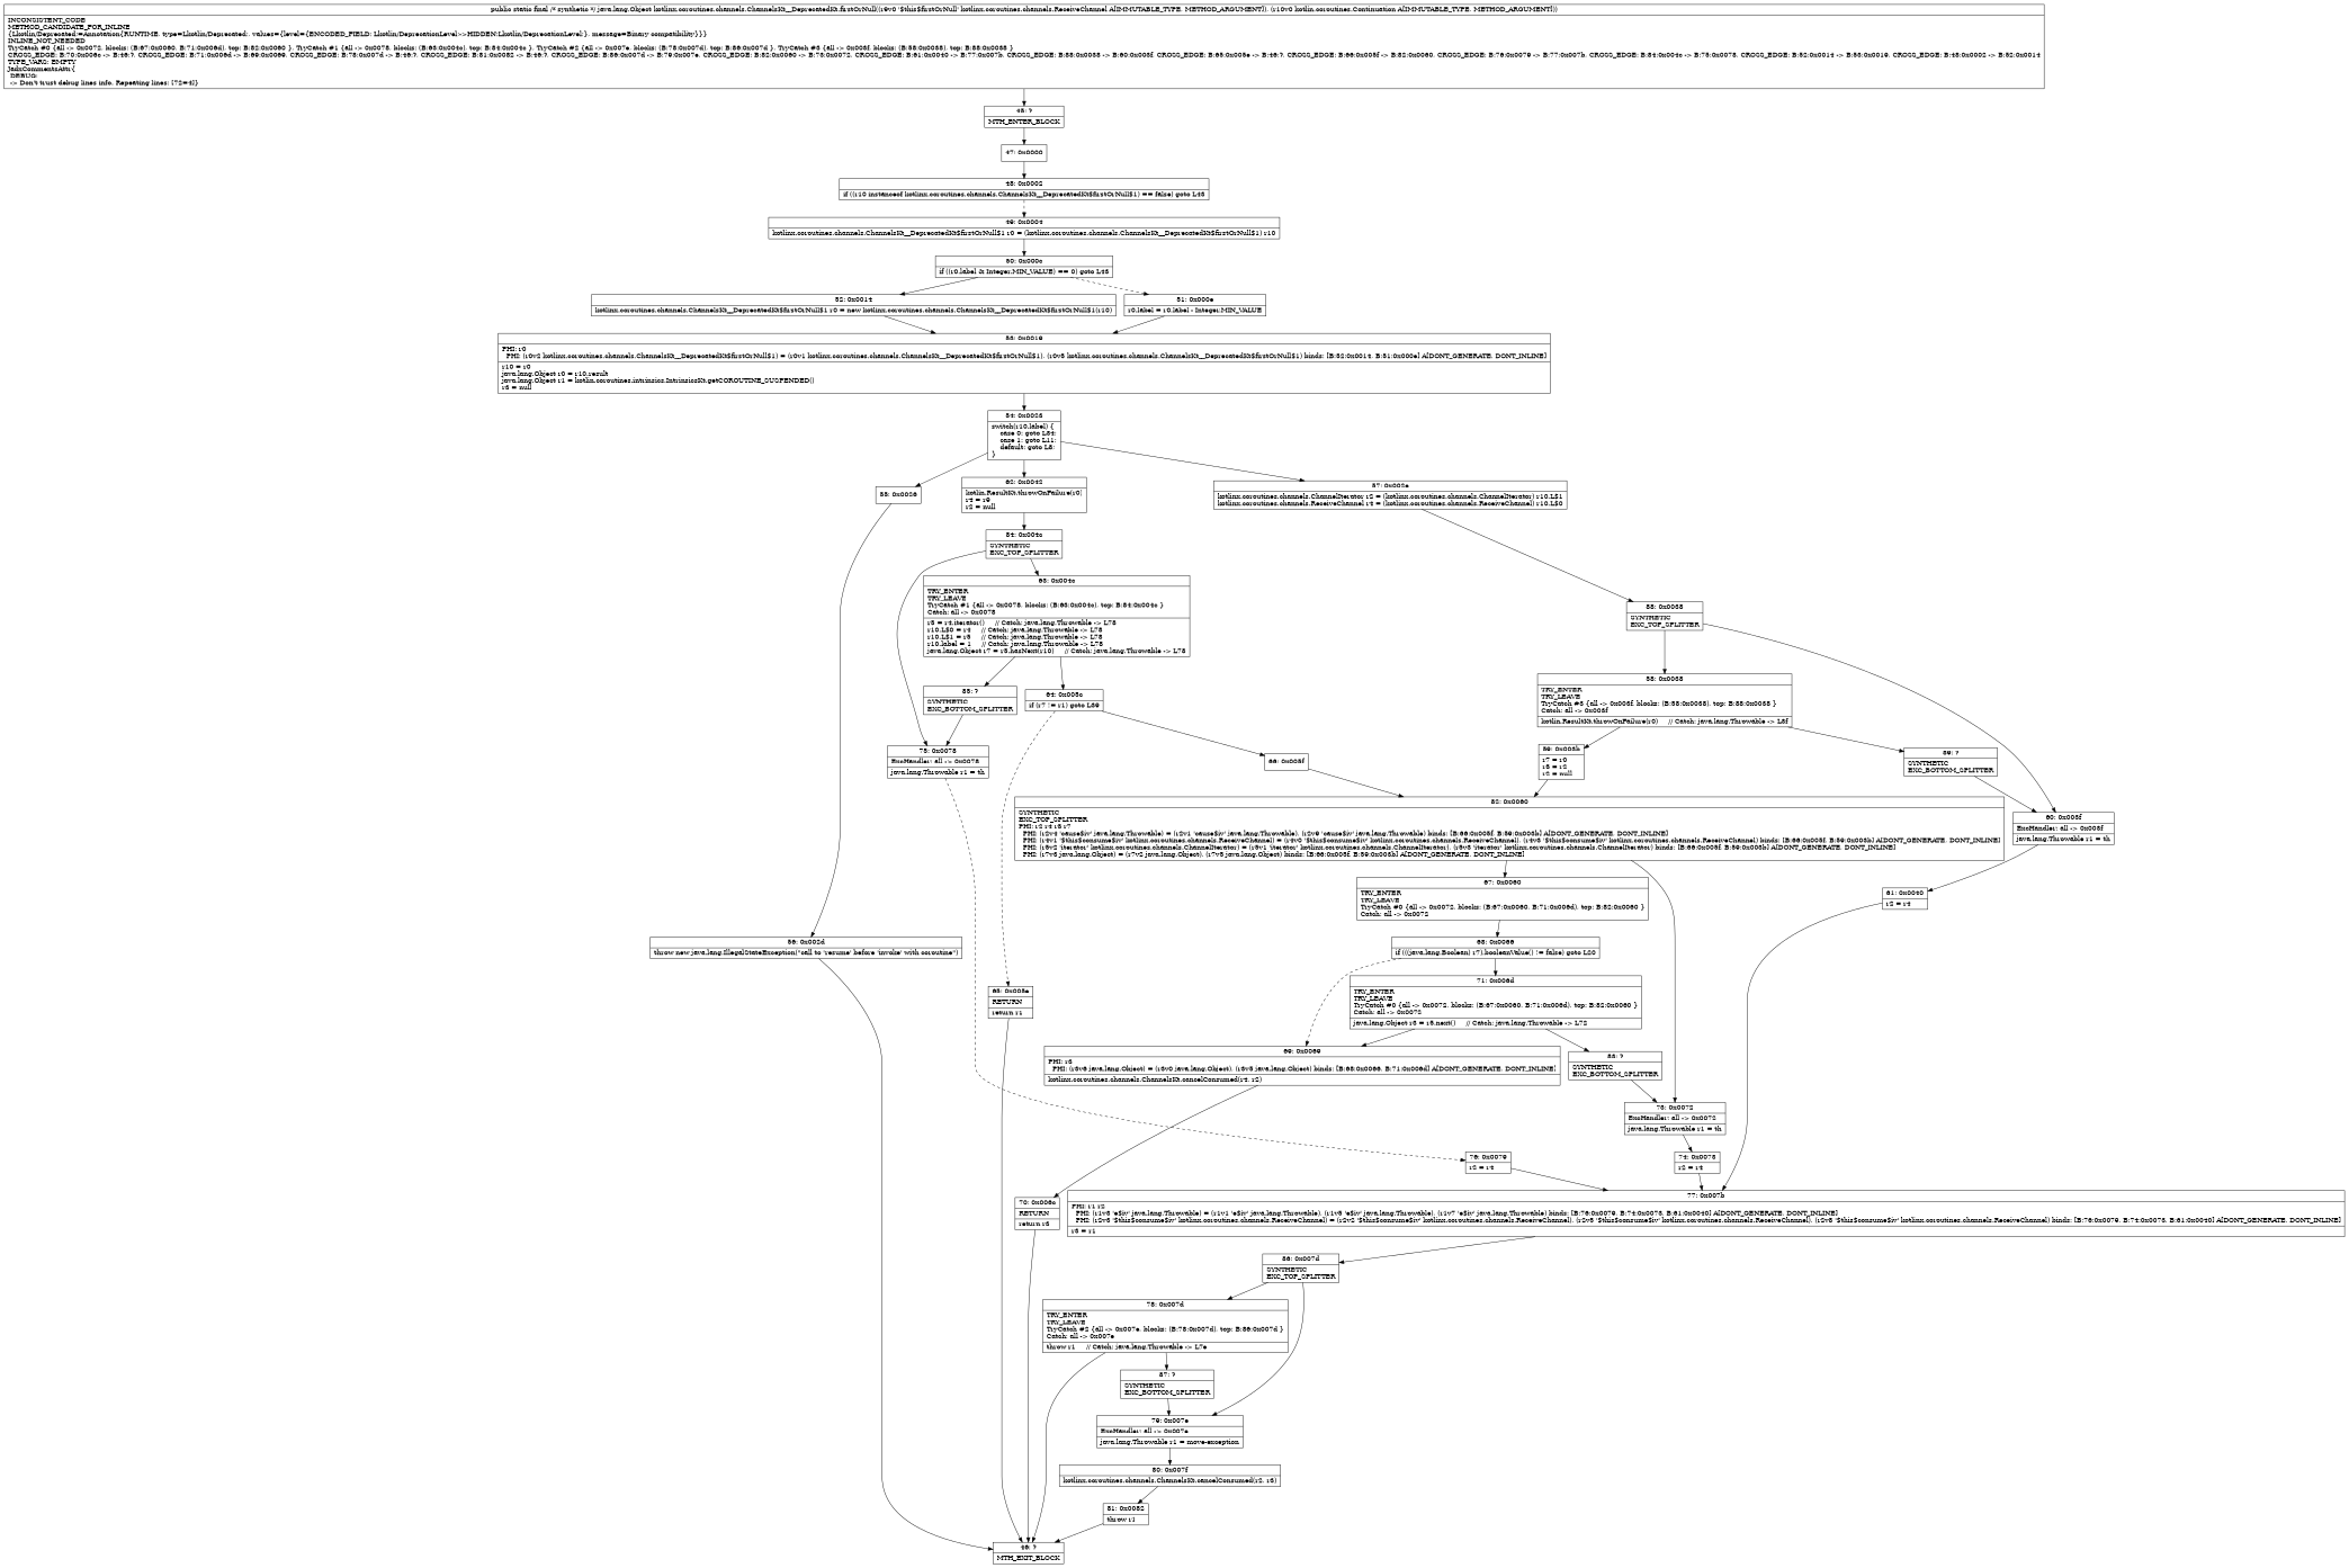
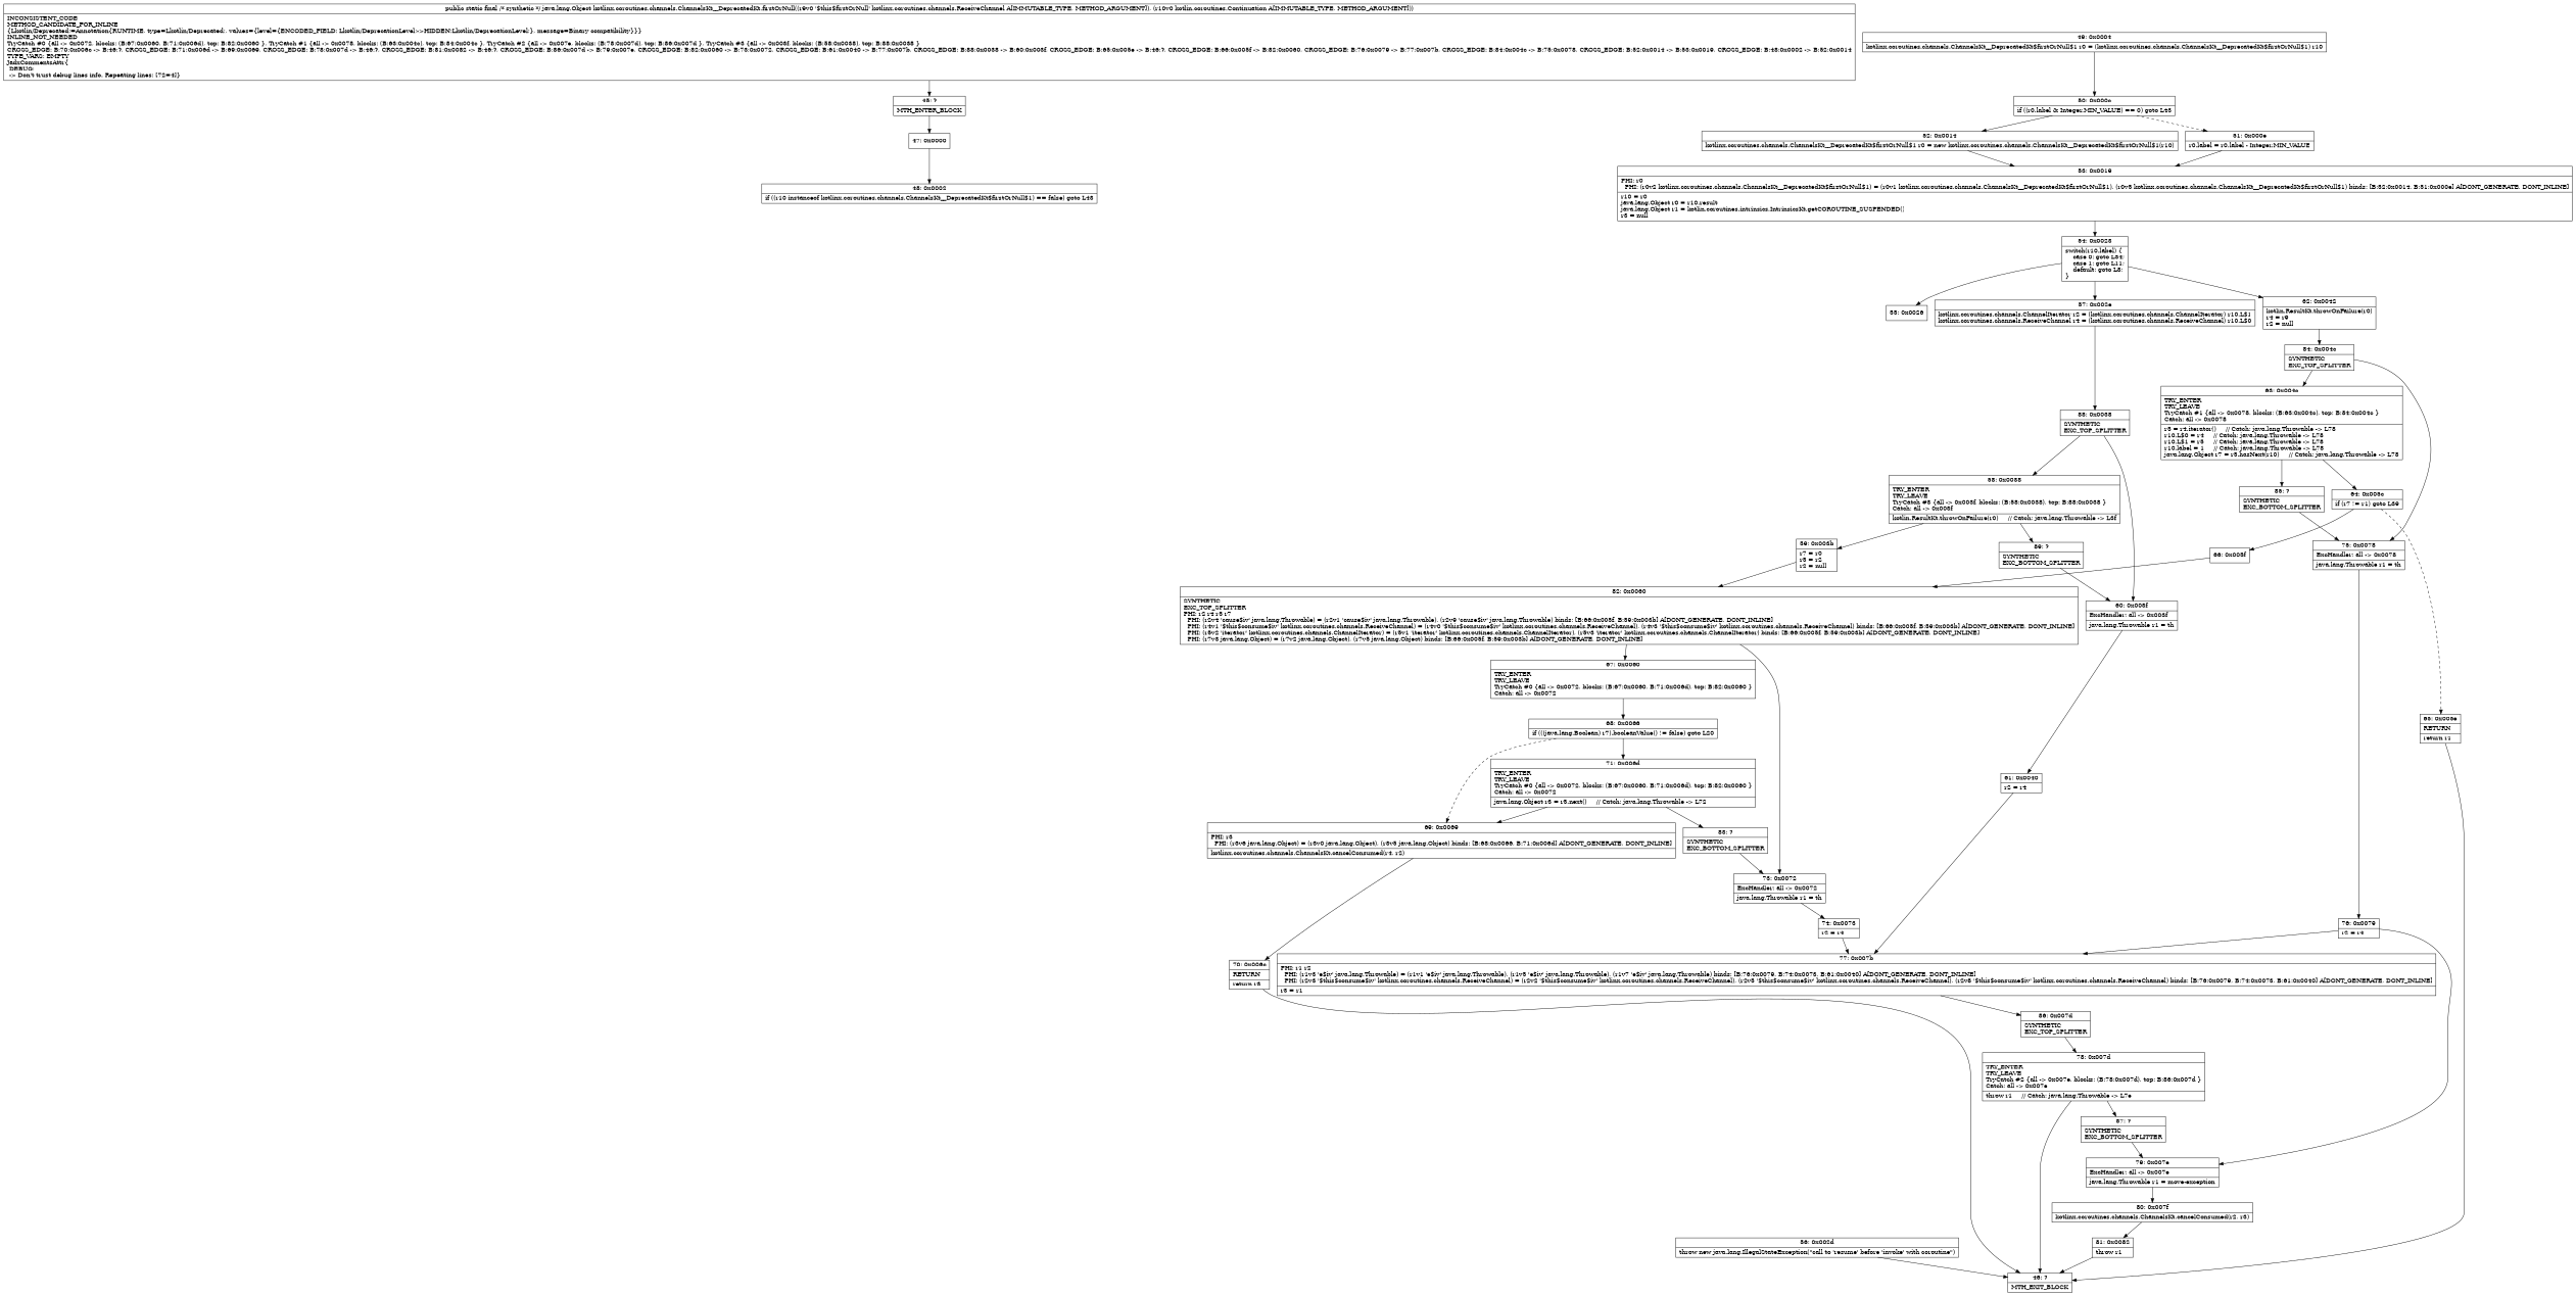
  digraph {
    node [shape=record]
    n1 [label="{45\:\ ?|MTH_ENTER_BLOCK\l}"]
    n2 [label="{47\:\ 0x0000}"]
    n3 [label="{48\:\ 0x0002|if ((r10 instanceof kotlinx.coroutines.channels.ChannelsKt__DeprecatedKt$firstOrNull$1) == false) goto L43\l}"]
    n4 [label="{49\:\ 0x0004|kotlinx.coroutines.channels.ChannelsKt__DeprecatedKt$firstOrNull$1 r0 = (kotlinx.coroutines.channels.ChannelsKt__DeprecatedKt$firstOrNull$1) r10\l}"]
    n5 [label="{50\:\ 0x000c|if ((r0.label & Integer.MIN_VALUE) == 0) goto L43\l}"]
    n6 [label="{52\:\ 0x0014|kotlinx.coroutines.channels.ChannelsKt__DeprecatedKt$firstOrNull$1 r0 = new kotlinx.coroutines.channels.ChannelsKt__DeprecatedKt$firstOrNull$1(r10)\l}"]
    n7 [label="{53\:\ 0x0019|PHI: r0 \l  PHI: (r0v2 kotlinx.coroutines.channels.ChannelsKt__DeprecatedKt$firstOrNull$1) = (r0v1 kotlinx.coroutines.channels.ChannelsKt__DeprecatedKt$firstOrNull$1), (r0v5 kotlinx.coroutines.channels.ChannelsKt__DeprecatedKt$firstOrNull$1) binds: [B:52:0x0014, B:51:0x000e] A[DONT_GENERATE, DONT_INLINE]\l|r10 = r0\ljava.lang.Object r0 = r10.result\ljava.lang.Object r1 = kotlin.coroutines.intrinsics.IntrinsicsKt.getCOROUTINE_SUSPENDED()\lr3 = null\l}"]
    n8 [label="{51\:\ 0x000e|r0.label = r0.label \- Integer.MIN_VALUE\l}"]
    n9 [label="{54\:\ 0x0023|switch(r10.label) \{\l    case 0: goto L34;\l    case 1: goto L11;\l    default: goto L8;\l\}\l}"]
    n10 [label="{55\:\ 0x0026}"]
    n11 [label="{57\:\ 0x002e|kotlinx.coroutines.channels.ChannelIterator r2 = (kotlinx.coroutines.channels.ChannelIterator) r10.L$1\lkotlinx.coroutines.channels.ReceiveChannel r4 = (kotlinx.coroutines.channels.ReceiveChannel) r10.L$0\l}"]
    n12 [label="{62\:\ 0x0042|kotlin.ResultKt.throwOnFailure(r0)\lr4 = r9\lr2 = null\l}"]
    n13 [label="{56\:\ 0x002d|throw new java.lang.IllegalStateException(\"call to 'resume' before 'invoke' with coroutine\")\l}"]
    n14 [label="{88\:\ 0x0038|SYNTHETIC\lEXC_TOP_SPLITTER\l}"]
    n15 [label="{84\:\ 0x004c|SYNTHETIC\lEXC_TOP_SPLITTER\l}"]
    n16 [label="{46\:\ ?|MTH_EXIT_BLOCK\l}"]
    n17 [label="{58\:\ 0x0038|TRY_ENTER\lTRY_LEAVE\lTryCatch #3 \{all \-\> 0x003f, blocks: (B:58:0x0038), top: B:88:0x0038 \}\lCatch: all \-\> 0x003f\l|kotlin.ResultKt.throwOnFailure(r0)     \/\/ Catch: java.lang.Throwable \-\> L3f\l}"]
    n18 [label="{60\:\ 0x003f|ExcHandler: all \-\> 0x003f\l|java.lang.Throwable r1 = th\l}"]
    n19 [label="{59\:\ 0x003b|r7 = r0\lr5 = r2\lr2 = null\l}"]
    n20 [label="{89\:\ ?|SYNTHETIC\lEXC_BOTTOM_SPLITTER\l}"]
    n21 [label="{61\:\ 0x0040|r2 = r4\l}"]
    n22 [label="{82\:\ 0x0060|SYNTHETIC\lEXC_TOP_SPLITTER\lPHI: r2 r4 r5 r7 \l  PHI: (r2v4 'cause$iv' java.lang.Throwable) = (r2v1 'cause$iv' java.lang.Throwable), (r2v9 'cause$iv' java.lang.Throwable) binds: [B:66:0x005f, B:59:0x003b] A[DONT_GENERATE, DONT_INLINE]\l  PHI: (r4v1 '$this$consume$iv' kotlinx.coroutines.channels.ReceiveChannel) = (r4v0 '$this$consume$iv' kotlinx.coroutines.channels.ReceiveChannel), (r4v3 '$this$consume$iv' kotlinx.coroutines.channels.ReceiveChannel) binds: [B:66:0x005f, B:59:0x003b] A[DONT_GENERATE, DONT_INLINE]\l  PHI: (r5v2 'iterator' kotlinx.coroutines.channels.ChannelIterator) = (r5v1 'iterator' kotlinx.coroutines.channels.ChannelIterator), (r5v3 'iterator' kotlinx.coroutines.channels.ChannelIterator) binds: [B:66:0x005f, B:59:0x003b] A[DONT_GENERATE, DONT_INLINE]\l  PHI: (r7v3 java.lang.Object) = (r7v2 java.lang.Object), (r7v5 java.lang.Object) binds: [B:66:0x005f, B:59:0x003b] A[DONT_GENERATE, DONT_INLINE]\l}"]
    n23 [label="{67\:\ 0x0060|TRY_ENTER\lTRY_LEAVE\lTryCatch #0 \{all \-\> 0x0072, blocks: (B:67:0x0060, B:71:0x006d), top: B:82:0x0060 \}\lCatch: all \-\> 0x0072\l}"]
    n24 [label="{73\:\ 0x0072|ExcHandler: all \-\> 0x0072\l|java.lang.Throwable r1 = th\l}"]
    n25 [label="{68\:\ 0x0066|if (((java.lang.Boolean) r7).booleanValue() != false) goto L20\l}"]
    n26 [label="{74\:\ 0x0073|r2 = r4\l}"]
    n27 [label="{69\:\ 0x0069|PHI: r3 \l  PHI: (r3v6 java.lang.Object) = (r3v0 java.lang.Object), (r3v5 java.lang.Object) binds: [B:68:0x0066, B:71:0x006d] A[DONT_GENERATE, DONT_INLINE]\l|kotlinx.coroutines.channels.ChannelsKt.cancelConsumed(r4, r2)\l}"]
    n28 [label="{71\:\ 0x006d|TRY_ENTER\lTRY_LEAVE\lTryCatch #0 \{all \-\> 0x0072, blocks: (B:67:0x0060, B:71:0x006d), top: B:82:0x0060 \}\lCatch: all \-\> 0x0072\l|java.lang.Object r3 = r5.next()     \/\/ Catch: java.lang.Throwable \-\> L72\l}"]
    n29 [label="{70\:\ 0x006c|RETURN\l|return r3\l}"]
    n30 [label="{83\:\ ?|SYNTHETIC\lEXC_BOTTOM_SPLITTER\l}"]
    n31 [label="{77\:\ 0x007b|PHI: r1 r2 \l  PHI: (r1v3 'e$iv' java.lang.Throwable) = (r1v1 'e$iv' java.lang.Throwable), (r1v5 'e$iv' java.lang.Throwable), (r1v7 'e$iv' java.lang.Throwable) binds: [B:76:0x0079, B:74:0x0073, B:61:0x0040] A[DONT_GENERATE, DONT_INLINE]\l  PHI: (r2v3 '$this$consume$iv' kotlinx.coroutines.channels.ReceiveChannel) = (r2v2 '$this$consume$iv' kotlinx.coroutines.channels.ReceiveChannel), (r2v5 '$this$consume$iv' kotlinx.coroutines.channels.ReceiveChannel), (r2v8 '$this$consume$iv' kotlinx.coroutines.channels.ReceiveChannel) binds: [B:76:0x0079, B:74:0x0073, B:61:0x0040] A[DONT_GENERATE, DONT_INLINE]\l|r3 = r1\l}"]
    n32 [label="{86\:\ 0x007d|SYNTHETIC\lEXC_TOP_SPLITTER\l}"]
    n33 [label="{78\:\ 0x007d|TRY_ENTER\lTRY_LEAVE\lTryCatch #2 \{all \-\> 0x007e, blocks: (B:78:0x007d), top: B:86:0x007d \}\lCatch: all \-\> 0x007e\l|throw r1     \/\/ Catch: java.lang.Throwable \-\> L7e\l}"]
    n34 [label="{79\:\ 0x007e|ExcHandler: all \-\> 0x007e\l|java.lang.Throwable r1 = move\-exception\l}"]
    n35 [label="{87\:\ ?|SYNTHETIC\lEXC_BOTTOM_SPLITTER\l}"]
    n36 [label="{80\:\ 0x007f|kotlinx.coroutines.channels.ChannelsKt.cancelConsumed(r2, r3)\l}"]
    n37 [label="{81\:\ 0x0082|throw r1\l}"]
    n38 [label="{63\:\ 0x004c|TRY_ENTER\lTRY_LEAVE\lTryCatch #1 \{all \-\> 0x0078, blocks: (B:63:0x004c), top: B:84:0x004c \}\lCatch: all \-\> 0x0078\l|r5 = r4.iterator()     \/\/ Catch: java.lang.Throwable \-\> L78\lr10.L$0 = r4     \/\/ Catch: java.lang.Throwable \-\> L78\lr10.L$1 = r5     \/\/ Catch: java.lang.Throwable \-\> L78\lr10.label = 1     \/\/ Catch: java.lang.Throwable \-\> L78\ljava.lang.Object r7 = r5.hasNext(r10)     \/\/ Catch: java.lang.Throwable \-\> L78\l}"]
    n39 [label="{75\:\ 0x0078|ExcHandler: all \-\> 0x0078\l|java.lang.Throwable r1 = th\l}"]
    n40 [label="{64\:\ 0x005c|if (r7 != r1) goto L39\l}"]
    n41 [label="{85\:\ ?|SYNTHETIC\lEXC_BOTTOM_SPLITTER\l}"]
    n42 [label="{76\:\ 0x0079|r2 = r4\l}"]
    n43 [label="{65\:\ 0x005e|RETURN\l|return r1\l}"]
    n44 [label="{66\:\ 0x005f}"]
    n45 [label="{public static final \/* synthetic *\/ java.lang.Object kotlinx.coroutines.channels.ChannelsKt__DeprecatedKt.firstOrNull((r9v0 '$this$firstOrNull' kotlinx.coroutines.channels.ReceiveChannel A[IMMUTABLE_TYPE, METHOD_ARGUMENT]), (r10v0 kotlin.coroutines.Continuation A[IMMUTABLE_TYPE, METHOD_ARGUMENT]))  | INCONSISTENT_CODE\lMETHOD_CANDIDATE_FOR_INLINE\l\{Lkotlin\/Deprecated;=Annotation\{RUNTIME, type=Lkotlin\/Deprecated;, values=\{level=\{ENCODED_FIELD: Lkotlin\/DeprecationLevel;\-\>HIDDEN:Lkotlin\/DeprecationLevel;\}, message=Binary compatibility\}\}\}\lINLINE_NOT_NEEDED\lTryCatch #0 \{all \-\> 0x0072, blocks: (B:67:0x0060, B:71:0x006d), top: B:82:0x0060 \}, TryCatch #1 \{all \-\> 0x0078, blocks: (B:63:0x004c), top: B:84:0x004c \}, TryCatch #2 \{all \-\> 0x007e, blocks: (B:78:0x007d), top: B:86:0x007d \}, TryCatch #3 \{all \-\> 0x003f, blocks: (B:58:0x0038), top: B:88:0x0038 \}\lCROSS_EDGE: B:70:0x006c \-\> B:46:?, CROSS_EDGE: B:71:0x006d \-\> B:69:0x0069, CROSS_EDGE: B:78:0x007d \-\> B:46:?, CROSS_EDGE: B:81:0x0082 \-\> B:46:?, CROSS_EDGE: B:86:0x007d \-\> B:79:0x007e, CROSS_EDGE: B:82:0x0060 \-\> B:73:0x0072, CROSS_EDGE: B:61:0x0040 \-\> B:77:0x007b, CROSS_EDGE: B:88:0x0038 \-\> B:60:0x003f, CROSS_EDGE: B:65:0x005e \-\> B:46:?, CROSS_EDGE: B:66:0x005f \-\> B:82:0x0060, CROSS_EDGE: B:76:0x0079 \-\> B:77:0x007b, CROSS_EDGE: B:84:0x004c \-\> B:75:0x0078, CROSS_EDGE: B:52:0x0014 \-\> B:53:0x0019, CROSS_EDGE: B:48:0x0002 \-\> B:52:0x0014\lTYPE_VARS: EMPTY\lJadxCommentsAttr\{\l DEBUG: \l \-\> Don't trust debug lines info. Repeating lines: [72=4]\}\l}"]
    n1 -> n2
    n2 -> n3
-   n3 -> n4 [style=dashed]
    n4 -> n5
    n5 -> n6
    n5 -> n8 [style=dashed]
    n6 -> n7
    n7 -> n9
    n8 -> n7
    n9 -> n10
    n9 -> n11
    n9 -> n12
-   n10 -> n13
    n11 -> n14
    n12 -> n15
    n13 -> n16
    n14 -> n17
    n14 -> n18
    n15 -> n38
    n15 -> n39
    n17 -> n19
    n17 -> n20
    n18 -> n21
    n19 -> n22
    n20 -> n18
    n21 -> n31
    n22 -> n23
    n22 -> n24
    n23 -> n25
    n24 -> n26
    n25 -> n27 [style=dashed]
    n25 -> n28
    n26 -> n31
    n27 -> n29
    n28 -> n27
    n28 -> n30
    n29 -> n16
    n30 -> n24
    n31 -> n32
    n32 -> n33
-   n32 -> n34
+   n42 -> n34
    n33 -> n16
    n33 -> n35
    n34 -> n36
    n35 -> n34
    n36 -> n37
    n37 -> n16
    n38 -> n40
    n38 -> n41
-   n39 -> n42 [style=dashed]
+   n39 -> n42
    n40 -> n43 [style=dashed]
    n40 -> n44
    n41 -> n39
    n42 -> n31
    n43 -> n16
    n44 -> n22
    n45 -> n1
  }
